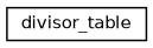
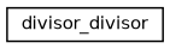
  digraph {
    rankdir=LR
-   n1 [color=black fillcolor=white fontname=Helvetica fontsize=10 height=0.2 label=divisor_table shape=record style=filled width=0.4]
+   n1 [color=black fillcolor=white fontname=Helvetica fontsize=10 height=0.2 label=divisor_divisor shape=record style=filled width=0.4]
  }
